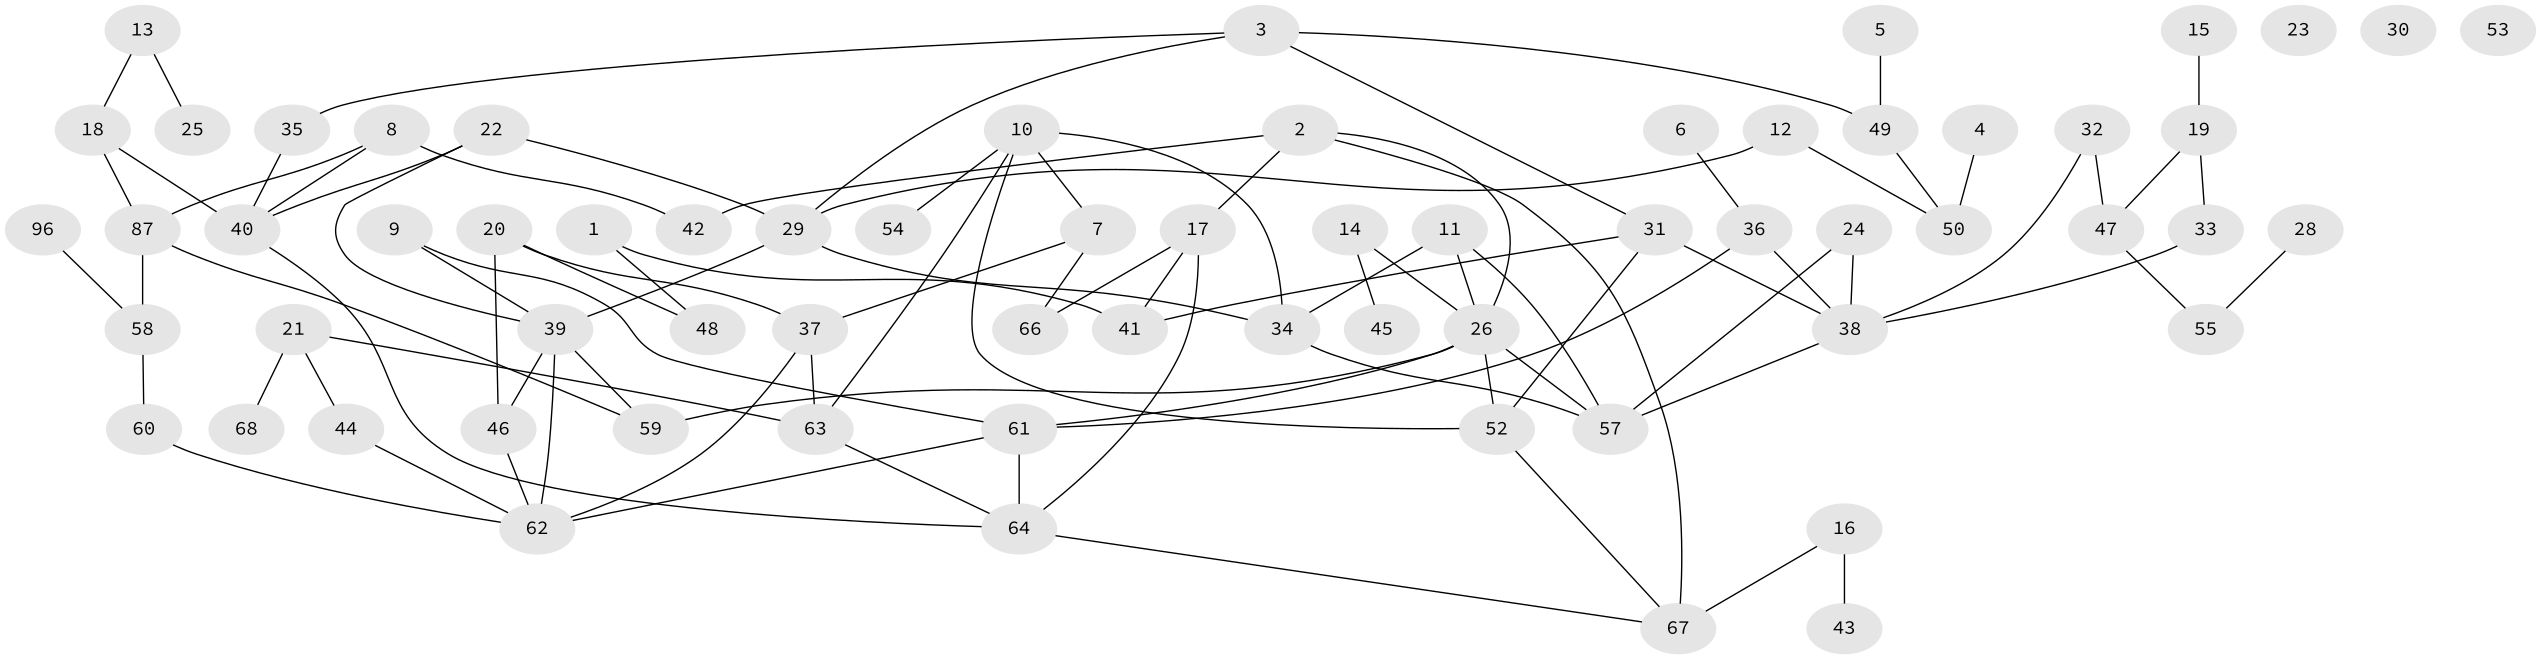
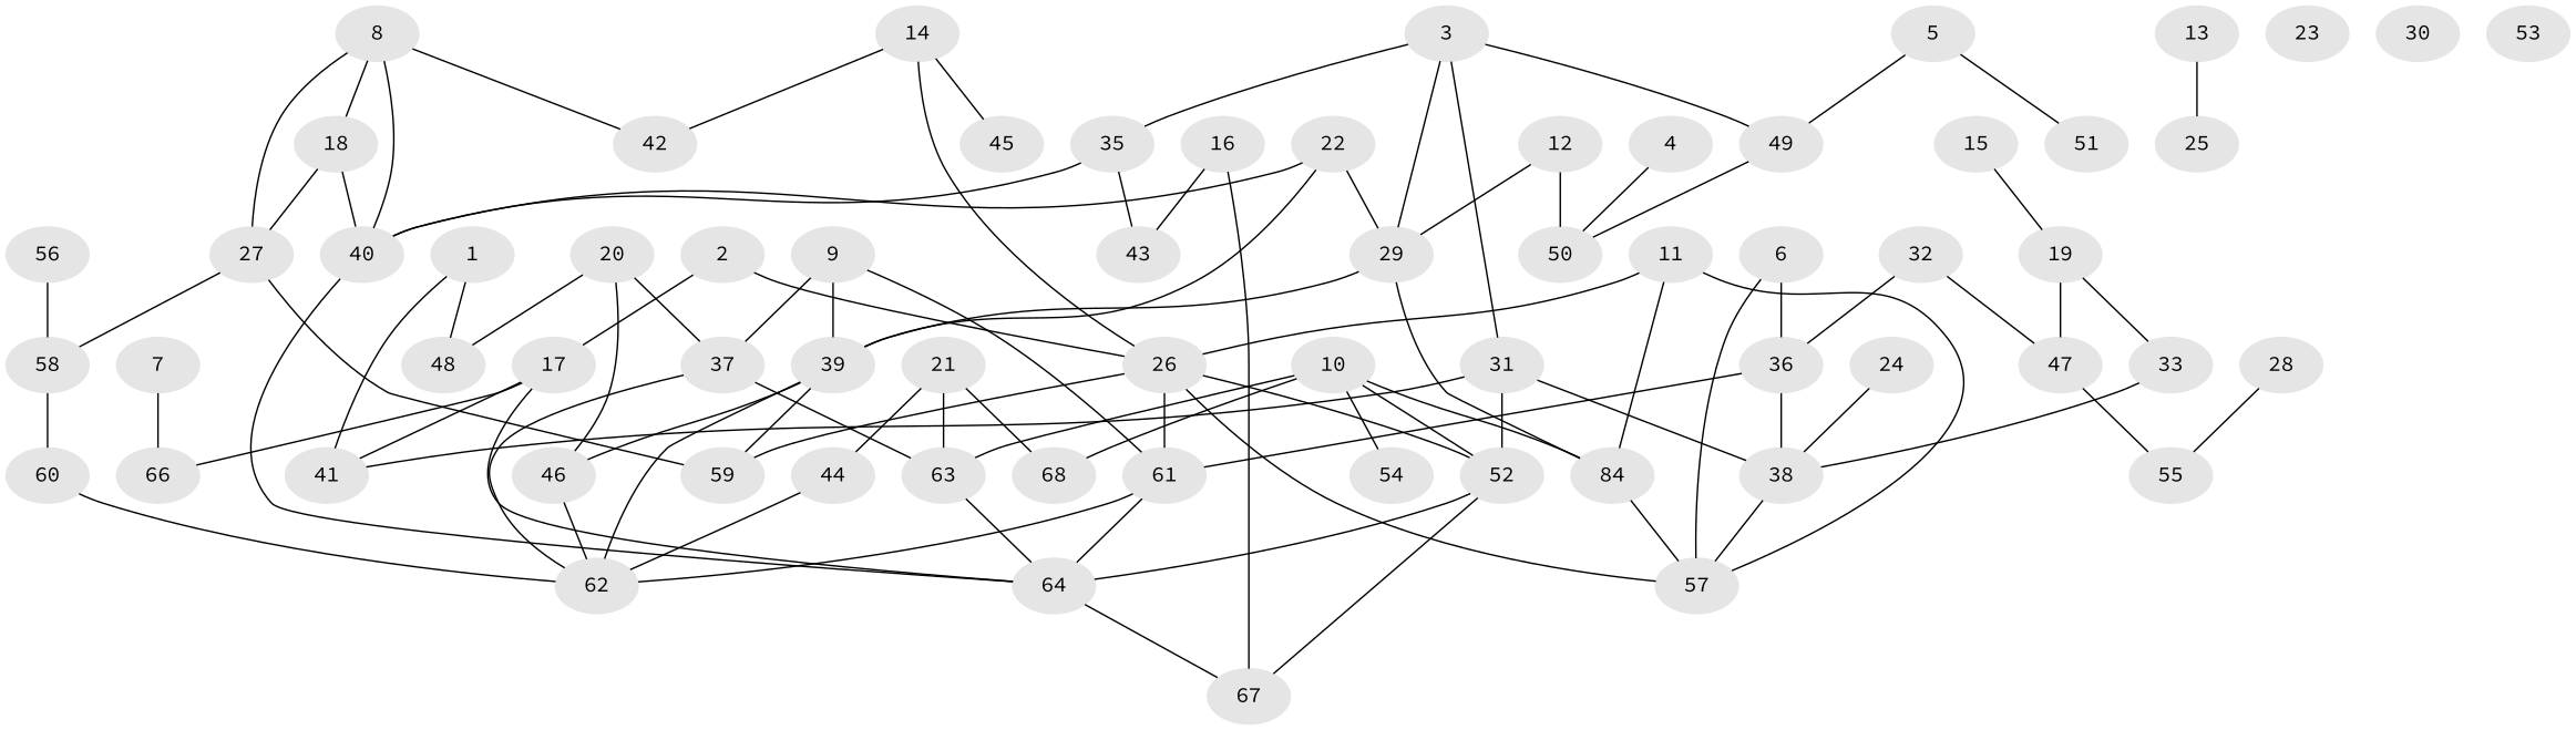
  graph {
    fontname="Source Code Pro"
    node [color=gray90 fontname="Source Code Pro" style=filled]
    edge [fontname="Source Code Pro"]
    1
    41
    48
    2
    17
    26
    42
    67
    66
    64
    57
    61
    52
    59
    3
    29
    31
    35
    49
    39
-   34
+   34 [label=84]
    38
    40
    43
    50
    4
    5
+   51
    6
    36
    7
    8
-   27 [label=87]
+   27
    58
    9
    37
    63
    62
    46
    10
    54
    68
    11
    12
    13
    18
    25
    14
    45
    15
    19
    33
    47
    16
    55
    20
    21
    44
    22
    23
    24
    60
    28
    30
    32
    53
-   56 [label=96]
+   56
    1 -- 41
    1 -- 48
    2 -- 17
    2 -- 26
-   2 -- 42
-   2 -- 67
+   14 -- 42
    17 -- 41
    17 -- 66
    17 -- 64
    26 -- 57
    26 -- 61
    26 -- 52
    26 -- 59
    64 -- 67
    61 -- 64
    61 -- 62
    52 -- 67
+   52 -- 64
    3 -- 29
    3 -- 31
    3 -- 35
    3 -- 49
    29 -- 39
    29 -- 34
    31 -- 41
    31 -- 52
    31 -- 38
    35 -- 40
+   35 -- 43
    49 -- 50
    39 -- 59
    39 -- 62
    39 -- 46
    34 -- 57
    38 -- 57
    40 -- 64
    4 -- 50
    5 -- 49
-   24 -- 57
+   5 -- 51
+   6 -- 57
    6 -- 36
    36 -- 61
    36 -- 38
    7 -- 66
    8 -- 42
    8 -- 40
    8 -- 27
    27 -- 59
    27 -- 58
    58 -- 60
    9 -- 61
    9 -- 39
-   7 -- 37
+   9 -- 37
    37 -- 63
    37 -- 62
    63 -- 64
    46 -- 62
    10 -- 52
    10 -- 34
    10 -- 63
    10 -- 54
-   10 -- 7
+   10 -- 68
    11 -- 26
    11 -- 57
    11 -- 34
    12 -- 29
    12 -- 50
-   13 -- 18
+   8 -- 18
    13 -- 25
    18 -- 40
    18 -- 27
    14 -- 26
    14 -- 45
    15 -- 19
    19 -- 33
    19 -- 47
    33 -- 38
    47 -- 55
    16 -- 67
    16 -- 43
    20 -- 48
    20 -- 37
    20 -- 46
    21 -- 63
    21 -- 68
    21 -- 44
    44 -- 62
    22 -- 29
    22 -- 39
    22 -- 40
    24 -- 38
    60 -- 62
    28 -- 55
-   32 -- 38
+   32 -- 36
    32 -- 47
    56 -- 58
  }
